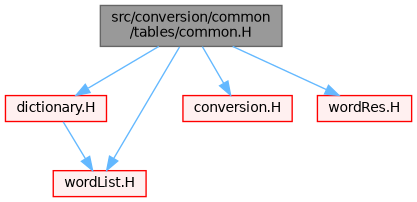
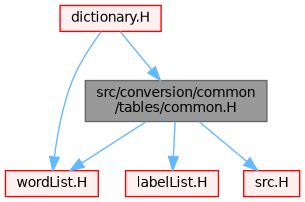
  digraph {
    node [color=red fillcolor="#FFF0F0" fontname=Helvetica fontsize=10 shape=box style=filled]
    edge [color=steelblue1 fontname=Helvetica fontsize=10 labelfontname=Helvetica labelfontsize=10 style=solid]
    n1 [color=gray40 fillcolor=grey60 fontcolor=black height=0.2 label="src/conversion/common\l/tables/common.H" width=0.4]
    n2 [height=0.2 label="dictionary.H" width=0.4]
    n3 [height=0.2 label="wordList.H" width=0.4]
-   n4 [height=0.2 label="conversion.H" width=0.4]
-   n5 [height=0.2 label="wordRes.H" width=0.4]
-   n1 -> n2
+   n4 [height=0.2 label="labelList.H" width=0.4]
+   n5 [height=0.2 label="src.H" width=0.4]
+   n2 -> n1
    n1 -> n3
    n1 -> n4
    n1 -> n5
    n2 -> n3
  }
